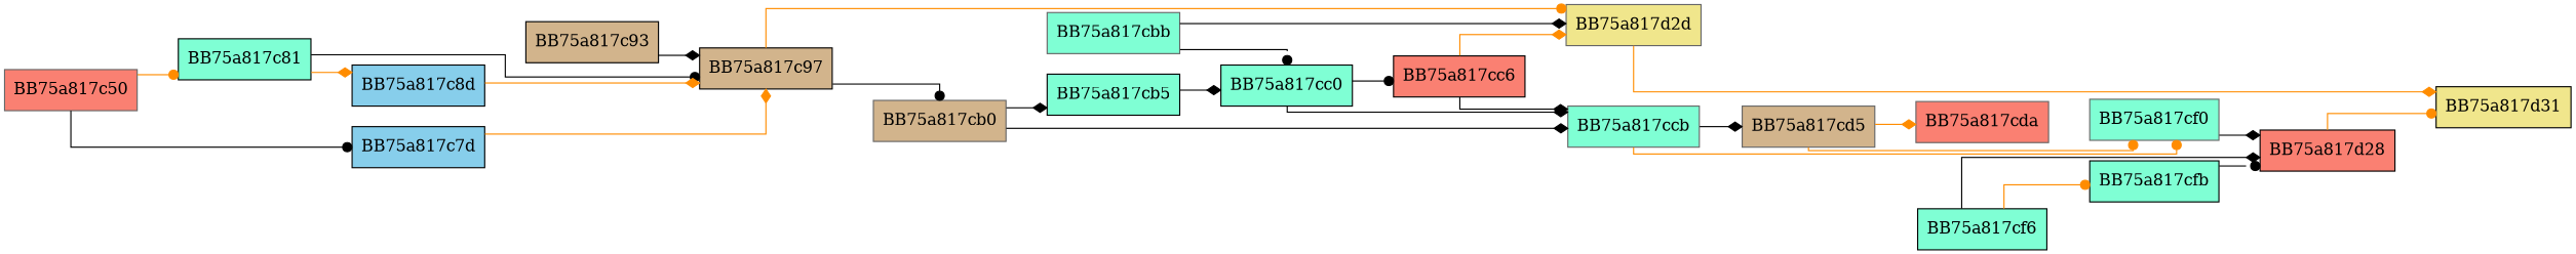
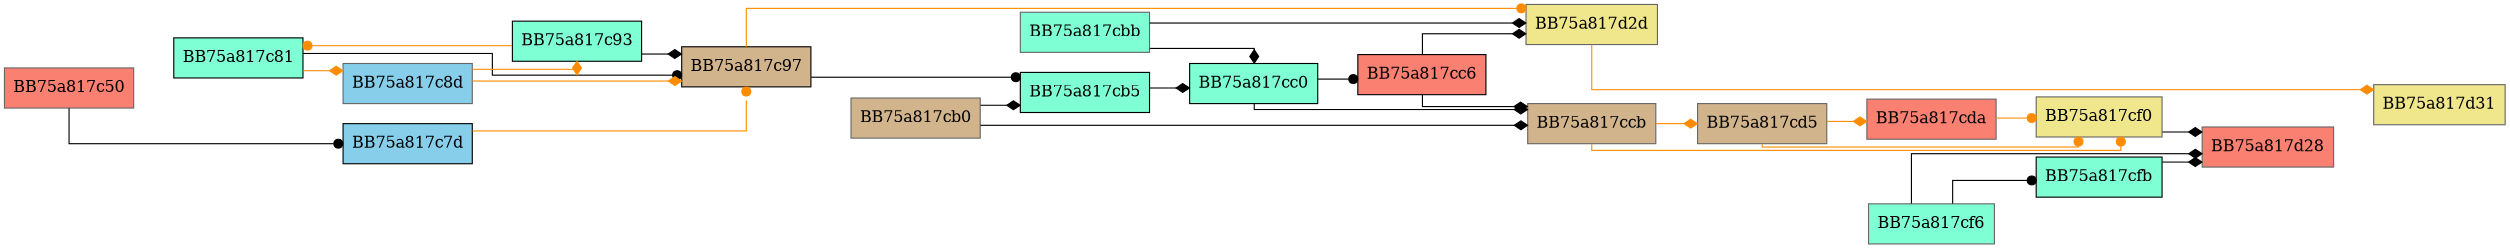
  digraph {
    rankdir=LR
    splines=ortho
    node [color=gray40 fillcolor=aquamarine shape=box style=filled]
    edge [arrowhead=diamond color=black]
    BB75a817c50 [fillcolor=salmon]
    BB75a817c81 [color=black]
    BB75a817c7d [color=black fillcolor=skyblue]
    BB75a817c97 [color=black fillcolor=tan]
-   BB75a817c8d [color=black fillcolor=skyblue]
+   BB75a817c8d [fillcolor=skyblue]
    BB75a817d2d [fillcolor=khaki]
    BB75a817cb0 [fillcolor=tan]
-   BB75a817c93 [color=black fillcolor=tan]
-   BB75a817d31 [color=black fillcolor=khaki]
-   BB75a817ccb
+   BB75a817c93 [color=black]
+   BB75a817d31 [fillcolor=khaki]
+   BB75a817ccb [fillcolor=tan]
    BB75a817cb5 [color=black]
-   BB75a817cf0
+   BB75a817cf0 [fillcolor=khaki]
    BB75a817cd5 [fillcolor=tan]
    BB75a817cc0 [color=black]
-   BB75a817d28 [color=black fillcolor=salmon]
+   BB75a817d28 [fillcolor=salmon]
    BB75a817cda [fillcolor=salmon]
    BB75a817cc6 [color=black fillcolor=salmon]
    BB75a817cbb
-   BB75a817cf6 [color=black]
+   BB75a817cf6
    BB75a817cfb [color=black]
-   BB75a817c50 -> BB75a817c81 [arrowhead=dot color=darkorange]
+   BB75a817c93 -> BB75a817c81 [arrowhead=dot color=darkorange]
    BB75a817c50 -> BB75a817c7d [arrowhead=dot]
    BB75a817c81 -> BB75a817c97 [arrowhead=dot]
    BB75a817c81 -> BB75a817c8d [color=darkorange]
-   BB75a817c7d -> BB75a817c97 [color=darkorange]
+   BB75a817c7d -> BB75a817c97 [arrowhead=dot color=darkorange]
    BB75a817c97 -> BB75a817d2d [arrowhead=dot color=darkorange]
-   BB75a817c97 -> BB75a817cb0 [arrowhead=dot]
+   BB75a817c97 -> BB75a817cb5 [arrowhead=dot]
    BB75a817c8d -> BB75a817c97 [color=darkorange]
+   BB75a817c8d -> BB75a817c93 [color=darkorange]
    BB75a817d2d -> BB75a817d31 [color=darkorange]
    BB75a817cb0 -> BB75a817ccb
    BB75a817cb0 -> BB75a817cb5
    BB75a817c93 -> BB75a817c97
    BB75a817ccb -> BB75a817cf0 [arrowhead=dot color=darkorange]
-   BB75a817ccb -> BB75a817cd5
+   BB75a817ccb -> BB75a817cd5 [color=darkorange]
    BB75a817cb5 -> BB75a817cc0
    BB75a817cf0 -> BB75a817d28
    BB75a817cd5 -> BB75a817cf0 [arrowhead=dot color=darkorange]
    BB75a817cd5 -> BB75a817cda [color=darkorange]
    BB75a817cc0 -> BB75a817ccb
    BB75a817cc0 -> BB75a817cc6 [arrowhead=dot]
-   BB75a817d28 -> BB75a817d31 [arrowhead=dot color=darkorange]
-   BB75a817cc6 -> BB75a817d2d [color=darkorange]
+   BB75a817cda -> BB75a817cf0 [arrowhead=dot color=darkorange]
+   BB75a817cc6 -> BB75a817d2d
    BB75a817cc6 -> BB75a817ccb
    BB75a817cbb -> BB75a817d2d
-   BB75a817cbb -> BB75a817cc0 [arrowhead=dot]
+   BB75a817cbb -> BB75a817cc0
    BB75a817cf6 -> BB75a817d28
-   BB75a817cf6 -> BB75a817cfb [arrowhead=dot color=darkorange]
-   BB75a817cfb -> BB75a817d28 [arrowhead=dot]
+   BB75a817cf6 -> BB75a817cfb [arrowhead=dot]
+   BB75a817cfb -> BB75a817d28
  }
